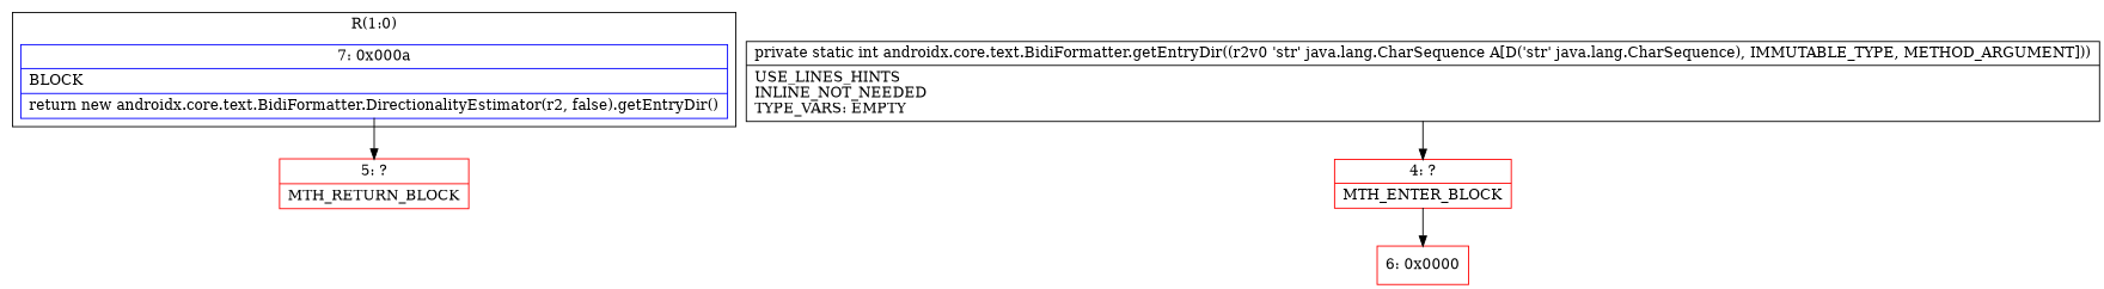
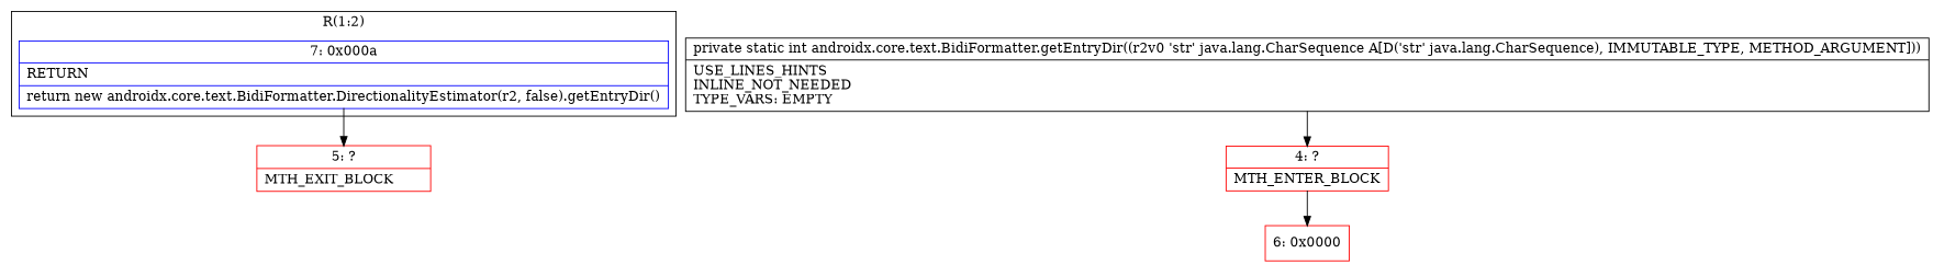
  digraph {
    node [color=red shape=record]
-   n1 [color=blue label="{7\:\ 0x000a|BLOCK\l|return new androidx.core.text.BidiFormatter.DirectionalityEstimator(r2, false).getEntryDir()\l}"]
-   n2 [label="{5\:\ ?|MTH_RETURN_BLOCK\l}"]
+   n1 [color=blue label="{7\:\ 0x000a|RETURN\l|return new androidx.core.text.BidiFormatter.DirectionalityEstimator(r2, false).getEntryDir()\l}"]
+   n2 [label="{5\:\ ?|MTH_EXIT_BLOCK\l}"]
    n3 [label="{4\:\ ?|MTH_ENTER_BLOCK\l}"]
    n4 [label="{6\:\ 0x0000}"]
    n5 [label="{private static int androidx.core.text.BidiFormatter.getEntryDir((r2v0 'str' java.lang.CharSequence A[D('str' java.lang.CharSequence), IMMUTABLE_TYPE, METHOD_ARGUMENT]))  | USE_LINES_HINTS\lINLINE_NOT_NEEDED\lTYPE_VARS: EMPTY\l}" color=""]
    subgraph cluster_1 {
-     label="R(1:0)"
+     label="R(1:2)"
      n1
    }
    n1 -> n2
    n3 -> n4
    n5 -> n3
  }
